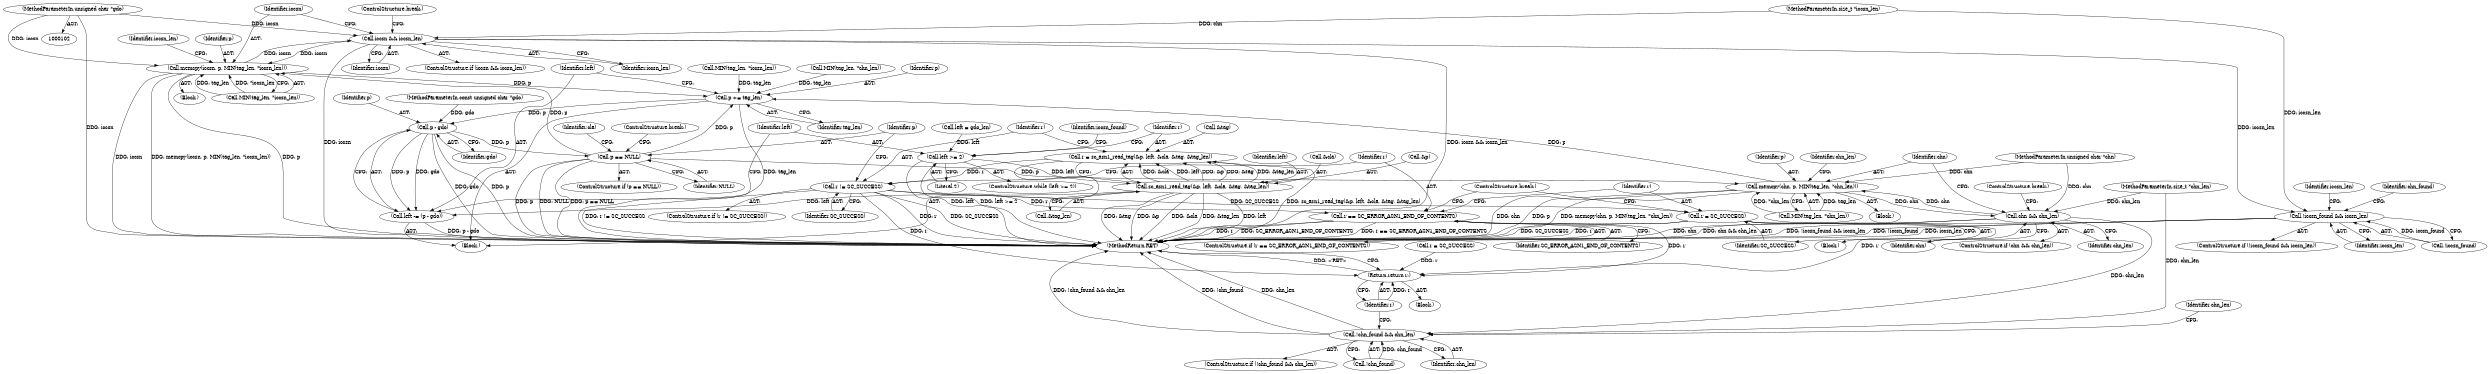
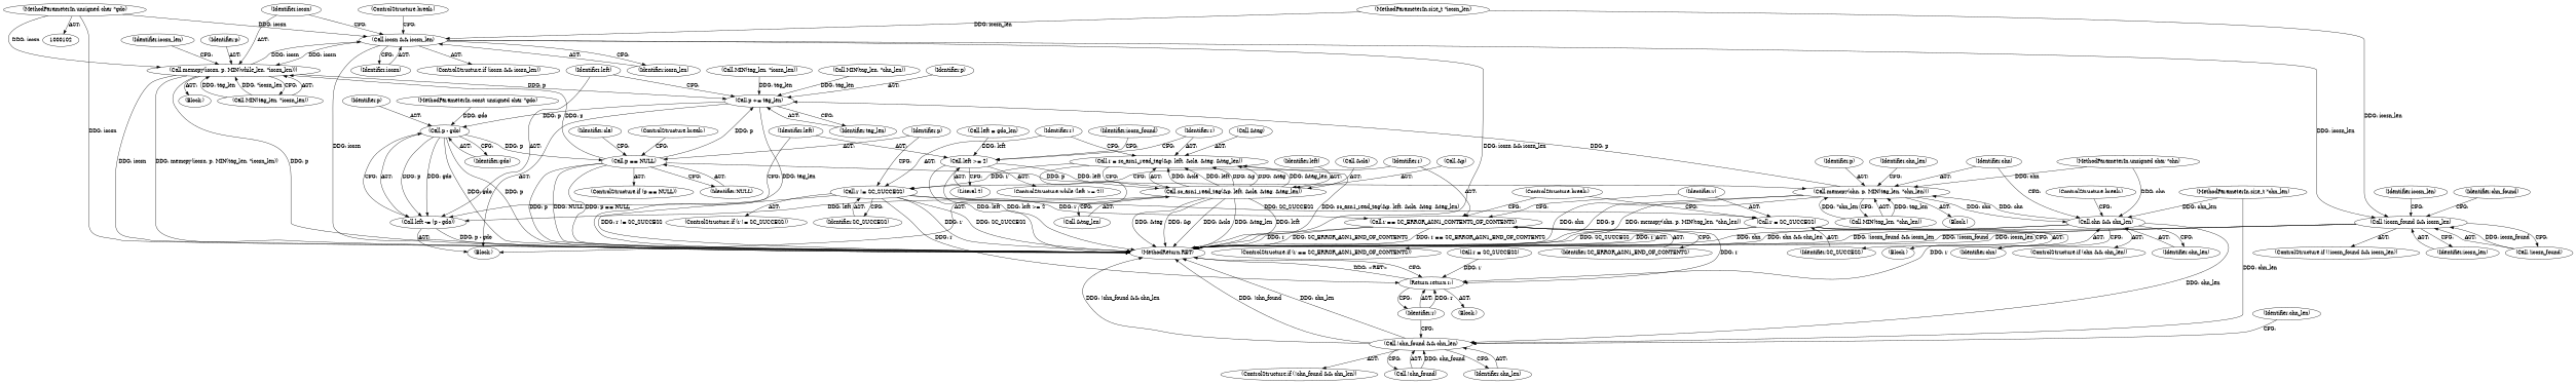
  digraph {
    n1 [label="(MethodParameterIn,unsigned char *gdo)"]
    n2 [label="(Call,iccsn && iccsn_len)"]
-   n3 [label="(Call,memcpy(iccsn, p, MIN(tag_len, *iccsn_len)))"]
+   n3 [label="(Call,memcpy(iccsn, p, MIN(while_len, *iccsn_len)))"]
    n4 [label="(MethodReturn,RET)"]
    1000102
    n6 [label="(Call,!iccsn_found && iccsn_len)"]
    n7 [label="(Identifier,iccsn_len)"]
    n8 [label="(Identifier,iccsn)"]
    n9 [label="(ControlStructure,if (iccsn && iccsn_len))"]
    n10 [label="(Call,p += tag_len)"]
    n11 [label="(Block,)"]
    n12 [label="(Call,MIN(tag_len, *iccsn_len))"]
    n13 [label="(Return,return r;)"]
    n14 [label="(Identifier,iccsn_len)"]
    n15 [label="(Call,!iccsn_found)"]
    n16 [label="(ControlStructure,if (!iccsn_found && iccsn_len))"]
    n17 [label="(Call,p - gdo)"]
    n18 [label="(Block,)"]
    n19 [label="(Identifier,tag_len)"]
    n20 [label="(Call,p == NULL)"]
    n21 [label="(Call,left -= (p - gdo))"]
    n22 [label="(Identifier,gdo)"]
    n23 [label="(Call,memcpy(chn, p, MIN(tag_len, *chn_len)))"]
    n24 [label="(ControlStructure,if (p == NULL))"]
    n25 [label="(Identifier,NULL)"]
    n26 [label="(Call,chn && chn_len)"]
    n27 [label="(Block,)"]
    n28 [label="(Call,MIN(tag_len, *chn_len))"]
    n29 [label="(Call,!chn_found && chn_len)"]
    n30 [label="(Identifier,chn)"]
    n31 [label="(ControlStructure,if (chn && chn_len))"]
    n32 [label="(Identifier,chn_len)"]
    n33 [label="(ControlStructure,if (!chn_found && chn_len))"]
    n34 [label="(Call,!chn_found)"]
    n35 [label="(Identifier,chn_len)"]
    n36 [label="(Call,left >= 2)"]
    n37 [label="(Call,sc_asn1_read_tag(&p, left, &cla, &tag, &tag_len))"]
    n38 [label="(Literal,2)"]
    n39 [label="(ControlStructure,while (left >= 2))"]
    n40 [label="(Call,r = sc_asn1_read_tag(&p, left, &cla, &tag, &tag_len))"]
    n41 [label="(Call,&tag_len)"]
    n42 [label="(Call,r != SC_SUCCESS)"]
-   n43 [label="(Call,r == SC_ERROR_ASN1_END_OF_CONTENTS)"]
+   n43 [label="(Call,r == SC_ERROR_ASN1_CONTENTS_OF_CONTENTS)"]
    n44 [label="(Call,r = SC_SUCCESS)"]
    n45 [label="(ControlStructure,if (r != SC_SUCCESS))"]
    n46 [label="(Identifier,SC_SUCCESS)"]
    n47 [label="(Identifier,SC_ERROR_ASN1_END_OF_CONTENTS)"]
    n48 [label="(ControlStructure,if (r == SC_ERROR_ASN1_END_OF_CONTENTS))"]
    n49 [label="(Block,)"]
    n50 [label="(Identifier,r)"]
    n51 [label="(Identifier,SC_SUCCESS)"]
    n52 [label="(Block,)"]
    n53 [label="(Identifier,iccsn)"]
    n54 [label="(Identifier,p)"]
    n55 [label="(Identifier,p)"]
    n56 [label="(Identifier,cla)"]
    n57 [label="(Identifier,left)"]
    n58 [label="(Identifier,left)"]
    n59 [label="(Identifier,chn_len)"]
    n60 [label="(Identifier,p)"]
    n61 [label="(Identifier,left)"]
    n62 [label="(Call,left = gdo_len)"]
    n63 [label="(Identifier,iccsn_len)"]
    n64 [label="(Identifier,chn_found)"]
    n65 [label="(Call,r = SC_SUCCESS)"]
    n66 [label="(MethodParameterIn,size_t *chn_len)"]
    n67 [label="(ControlStructure,break;)"]
    n68 [label="(Call,&cla)"]
    n69 [label="(ControlStructure,break;)"]
    n70 [label="(Identifier,r)"]
    n71 [label="(Identifier,r)"]
    n72 [label="(ControlStructure,break;)"]
    n73 [label="(Identifier,chn_len)"]
    n74 [label="(MethodParameterIn,const unsigned char *gdo)"]
    n75 [label="(Call,MIN(tag_len, *iccsn_len))"]
    n76 [label="(Identifier,r)"]
    n77 [label="(MethodParameterIn,unsigned char *chn)"]
    n78 [label="(Identifier,chn)"]
    n79 [label="(Call,MIN(tag_len, *chn_len))"]
    n80 [label="(Identifier,iccsn_found)"]
    n81 [label="(Identifier,iccsn_len)"]
    n82 [label="(Identifier,r)"]
    n83 [label="(Identifier,p)"]
    n84 [label="(ControlStructure,break;)"]
    n85 [label="(Call,&p)"]
    n86 [label="(MethodParameterIn,size_t *iccsn_len)"]
    n87 [label="(Call,&tag)"]
    n88 [label="(Identifier,p)"]
    n1 -> n2 [label="DDG: iccsn"]
    n1 -> n3 [label="DDG: iccsn"]
    n1 -> n4 [label="DDG: iccsn"]
    n1 -> 1000102 [label="AST: "]
    n2 -> n3 [label="DDG: iccsn"]
    n2 -> n4 [label="DDG: iccsn"]
    n2 -> n4 [label="DDG: iccsn && iccsn_len"]
    n2 -> n6 [label="DDG: iccsn_len"]
    n2 -> n7 [label="CFG: "]
    n2 -> n8 [label="CFG: "]
    n2 -> n9 [label="AST: "]
    n3 -> n2 [label="DDG: iccsn"]
    n3 -> n4 [label="DDG: iccsn"]
    n3 -> n4 [label="DDG: memcpy(iccsn, p, MIN(tag_len, *iccsn_len))"]
    n3 -> n4 [label="DDG: p"]
    n3 -> n10 [label="DDG: p"]
    n3 -> n11 [label="AST: "]
    n3 -> n12 [label="CFG: "]
    n4 -> n13 [label="CFG: "]
    n6 -> n4 [label="DDG: !iccsn_found && iccsn_len"]
    n6 -> n4 [label="DDG: !iccsn_found"]
    n6 -> n4 [label="DDG: iccsn_len"]
    n6 -> n14 [label="CFG: "]
    n6 -> n15 [label="CFG: "]
    n6 -> n16 [label="AST: "]
    n7 -> n2 [label="AST: "]
    n8 -> n2 [label="AST: "]
    n10 -> n4 [label="DDG: tag_len"]
    n10 -> n17 [label="DDG: p"]
    n10 -> n18 [label="AST: "]
    n10 -> n19 [label="CFG: "]
    n12 -> n3 [label="AST: "]
    n12 -> n3 [label="DDG: tag_len"]
    n12 -> n3 [label="DDG: *iccsn_len"]
    n13 -> n4 [label="DDG: <RET>"]
    n13 -> n49 [label="AST: "]
    n13 -> n50 [label="CFG: "]
    n14 -> n6 [label="AST: "]
    n15 -> n6 [label="AST: "]
    n15 -> n6 [label="DDG: iccsn_found"]
    n17 -> n4 [label="DDG: gdo"]
    n17 -> n4 [label="DDG: p"]
    n17 -> n20 [label="DDG: p"]
    n17 -> n21 [label="AST: "]
    n17 -> n21 [label="DDG: p"]
    n17 -> n21 [label="DDG: gdo"]
    n17 -> n22 [label="CFG: "]
    n19 -> n10 [label="AST: "]
    n20 -> n3 [label="DDG: p"]
    n20 -> n4 [label="DDG: p"]
    n20 -> n4 [label="DDG: NULL"]
    n20 -> n4 [label="DDG: p == NULL"]
    n20 -> n10 [label="DDG: p"]
    n20 -> n23 [label="DDG: p"]
    n20 -> n24 [label="AST: "]
    n20 -> n25 [label="CFG: "]
    n21 -> n4 [label="DDG: p - gdo"]
    n21 -> n17 [label="CFG: "]
    n21 -> n18 [label="AST: "]
    n22 -> n17 [label="AST: "]
    n23 -> n4 [label="DDG: chn"]
    n23 -> n4 [label="DDG: p"]
    n23 -> n4 [label="DDG: memcpy(chn, p, MIN(tag_len, *chn_len))"]
    n23 -> n10 [label="DDG: p"]
    n23 -> n26 [label="DDG: chn"]
    n23 -> n27 [label="AST: "]
    n23 -> n28 [label="CFG: "]
    n25 -> n20 [label="AST: "]
    n26 -> n4 [label="DDG: chn"]
    n26 -> n4 [label="DDG: chn && chn_len"]
    n26 -> n23 [label="DDG: chn"]
    n26 -> n29 [label="DDG: chn_len"]
    n26 -> n30 [label="CFG: "]
    n26 -> n31 [label="AST: "]
    n26 -> n32 [label="CFG: "]
    n28 -> n23 [label="AST: "]
    n28 -> n23 [label="DDG: tag_len"]
    n28 -> n23 [label="DDG: *chn_len"]
    n29 -> n4 [label="DDG: !chn_found && chn_len"]
    n29 -> n4 [label="DDG: !chn_found"]
    n29 -> n4 [label="DDG: chn_len"]
    n29 -> n33 [label="AST: "]
    n29 -> n34 [label="CFG: "]
    n29 -> n35 [label="CFG: "]
    n30 -> n26 [label="AST: "]
    n32 -> n26 [label="AST: "]
    n34 -> n29 [label="AST: "]
    n34 -> n29 [label="DDG: chn_found"]
    n35 -> n29 [label="AST: "]
    n36 -> n4 [label="DDG: left"]
    n36 -> n4 [label="DDG: left >= 2"]
    n36 -> n37 [label="DDG: left"]
    n36 -> n38 [label="CFG: "]
    n36 -> n39 [label="AST: "]
    n37 -> n4 [label="DDG: &p"]
    n37 -> n4 [label="DDG: &cla"]
    n37 -> n4 [label="DDG: &tag_len"]
    n37 -> n4 [label="DDG: left"]
    n37 -> n4 [label="DDG: &tag"]
    n37 -> n21 [label="DDG: left"]
    n37 -> n40 [label="AST: "]
    n37 -> n40 [label="DDG: &cla"]
    n37 -> n40 [label="DDG: left"]
    n37 -> n40 [label="DDG: &p"]
    n37 -> n40 [label="DDG: &tag"]
    n37 -> n40 [label="DDG: &tag_len"]
    n37 -> n41 [label="CFG: "]
    n38 -> n36 [label="AST: "]
    n40 -> n4 [label="DDG: sc_asn1_read_tag(&p, left, &cla, &tag, &tag_len)"]
    n40 -> n18 [label="AST: "]
    n40 -> n37 [label="CFG: "]
    n40 -> n42 [label="DDG: r"]
    n41 -> n37 [label="AST: "]
    n42 -> n4 [label="DDG: r != SC_SUCCESS"]
    n42 -> n4 [label="DDG: r"]
    n42 -> n4 [label="DDG: SC_SUCCESS"]
    n42 -> n13 [label="DDG: r"]
    n42 -> n43 [label="DDG: r"]
    n42 -> n44 [label="DDG: SC_SUCCESS"]
    n42 -> n45 [label="AST: "]
    n42 -> n46 [label="CFG: "]
    n43 -> n4 [label="DDG: r"]
    n43 -> n4 [label="DDG: SC_ERROR_ASN1_END_OF_CONTENTS"]
    n43 -> n4 [label="DDG: r == SC_ERROR_ASN1_END_OF_CONTENTS"]
    n43 -> n13 [label="DDG: r"]
    n43 -> n47 [label="CFG: "]
    n43 -> n48 [label="AST: "]
    n44 -> n4 [label="DDG: SC_SUCCESS"]
    n44 -> n4 [label="DDG: r"]
    n44 -> n13 [label="DDG: r"]
    n44 -> n51 [label="CFG: "]
    n44 -> n52 [label="AST: "]
    n46 -> n42 [label="AST: "]
    n47 -> n43 [label="AST: "]
    n50 -> n13 [label="AST: "]
    n50 -> n13 [label="DDG: r"]
    n50 -> n29 [label="CFG: "]
    n51 -> n44 [label="AST: "]
    n53 -> n2 [label="CFG: "]
    n53 -> n3 [label="AST: "]
    n54 -> n20 [label="AST: "]
    n54 -> n42 [label="CFG: "]
    n55 -> n10 [label="AST: "]
    n56 -> n20 [label="CFG: "]
    n57 -> n37 [label="AST: "]
    n58 -> n10 [label="CFG: "]
    n58 -> n21 [label="AST: "]
    n59 -> n29 [label="CFG: "]
    n60 -> n17 [label="AST: "]
    n61 -> n21 [label="CFG: "]
    n61 -> n36 [label="AST: "]
    n62 -> n36 [label="DDG: left"]
    n63 -> n6 [label="CFG: "]
    n64 -> n6 [label="CFG: "]
    n65 -> n13 [label="DDG: r"]
    n66 -> n26 [label="DDG: chn_len"]
    n66 -> n29 [label="DDG: chn_len"]
    n67 -> n43 [label="CFG: "]
    n67 -> n44 [label="CFG: "]
    n68 -> n37 [label="AST: "]
    n69 -> n20 [label="CFG: "]
    n70 -> n43 [label="CFG: "]
    n70 -> n44 [label="AST: "]
    n71 -> n36 [label="CFG: "]
    n71 -> n40 [label="AST: "]
    n72 -> n2 [label="CFG: "]
    n73 -> n23 [label="CFG: "]
    n74 -> n17 [label="DDG: gdo"]
    n75 -> n10 [label="DDG: tag_len"]
    n76 -> n42 [label="CFG: "]
    n76 -> n43 [label="AST: "]
    n77 -> n23 [label="DDG: chn"]
    n77 -> n26 [label="DDG: chn"]
    n78 -> n23 [label="AST: "]
    n78 -> n26 [label="CFG: "]
    n79 -> n10 [label="DDG: tag_len"]
    n80 -> n36 [label="CFG: "]
    n81 -> n3 [label="CFG: "]
    n82 -> n40 [label="CFG: "]
    n82 -> n42 [label="AST: "]
    n83 -> n3 [label="AST: "]
    n84 -> n26 [label="CFG: "]
    n85 -> n37 [label="AST: "]
-   n86 -> n2 [label="DDG: chn"]
+   n86 -> n2 [label="DDG: iccsn_len"]
    n86 -> n6 [label="DDG: iccsn_len"]
    n87 -> n40 [label="AST: "]
    n88 -> n23 [label="AST: "]
  }
